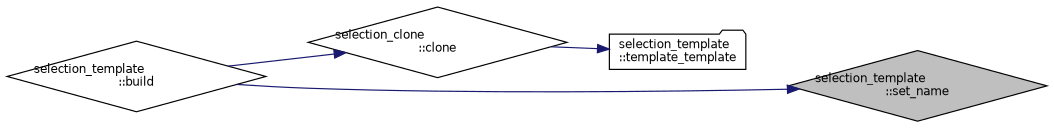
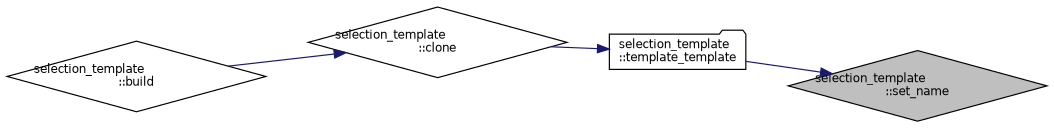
  digraph {
    rankdir=RL
    node [color=black fillcolor=white fontname=Helvetica fontsize=10 shape=diamond style=filled]
    edge [color=midnightblue dir=back fontname=Helvetica fontsize=10 labelfontname=Helvetica labelfontsize=10 style=solid]
    n1 [fillcolor=grey75 fontcolor=black height=0.2 label="selection_template\l::set_name" width=0.4]
    n2 [height=0.2 label="selection_template\l::template_template" shape=folder width=0.4]
-   n3 [height=0.2 label="selection_clone\l::clone" width=0.4]
+   n3 [height=0.2 label="selection_template\l::clone" width=0.4]
    n4 [height=0.2 label="selection_template\l::build" width=0.4]
-   n1 -> n4
+   n1 -> n2
    n2 -> n3
    n3 -> n4
  }
